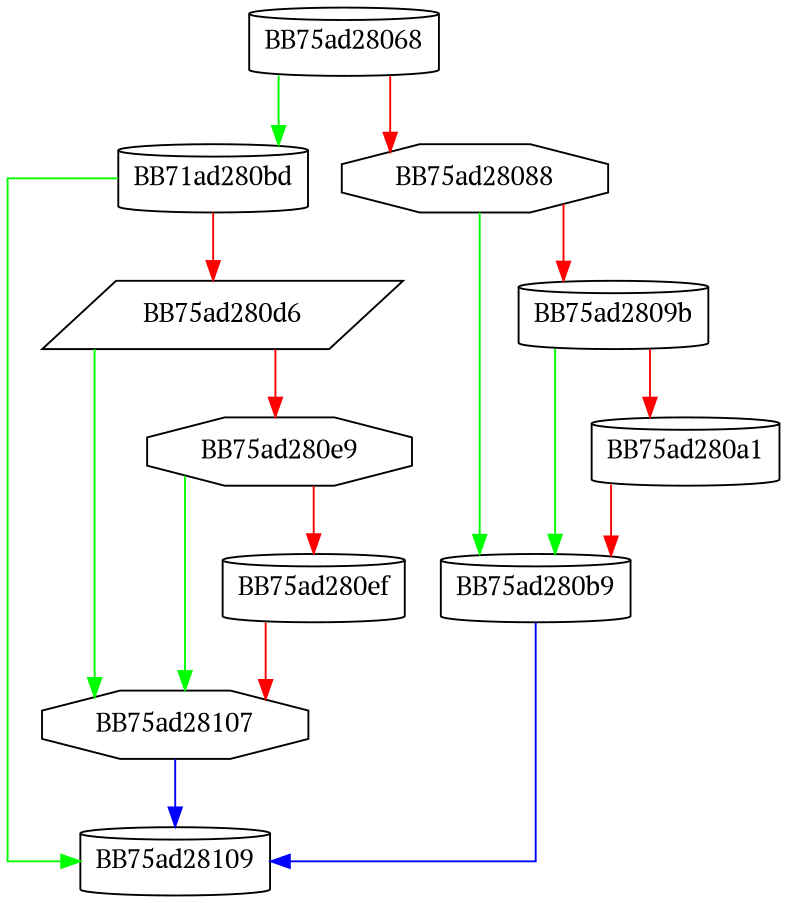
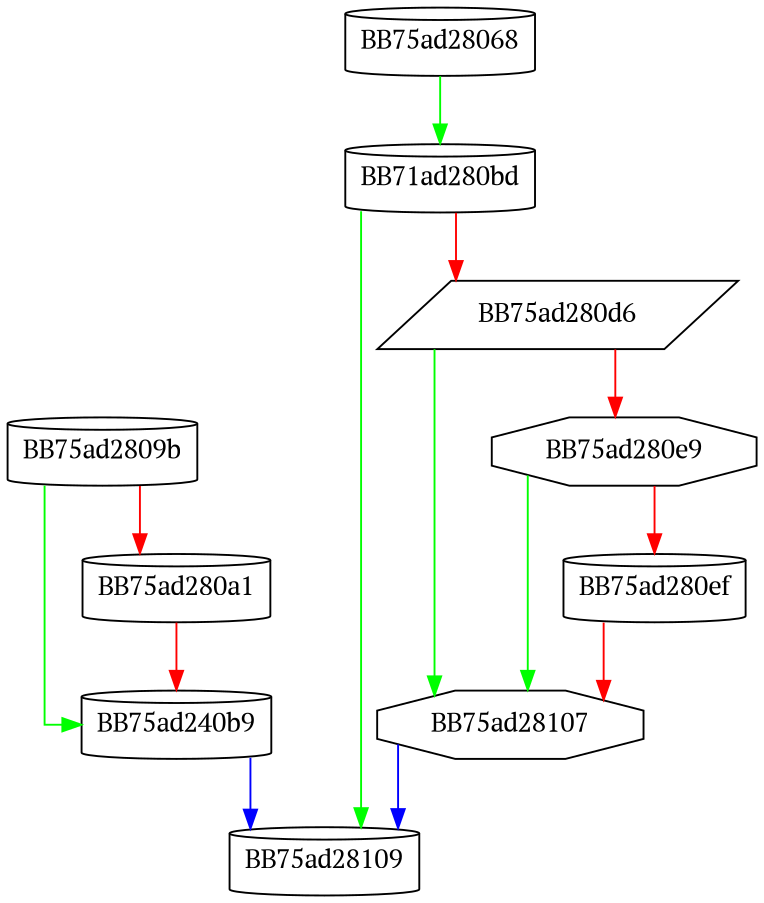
  digraph {
    fontname="PT Serif"
    splines=ortho
    node [fontname="PT Serif" shape=cylinder]
    edge [color=red fontname="PT Serif"]
    n1 [label=BB71ad280bd]
    BB75ad28068
-   BB75ad28088 [shape=octagon]
    BB75ad28109
    BB75ad280d6 [shape=parallelogram]
-   BB75ad280b9
+   BB75ad280b9 [label=BB75ad240b9]
    BB75ad2809b
    BB75ad28107 [shape=octagon]
    BB75ad280e9 [shape=octagon]
    BB75ad280a1
    BB75ad280ef
    n1 -> BB75ad28109 [color=green]
    n1 -> BB75ad280d6
    BB75ad28068 -> n1 [color=green]
-   BB75ad28068 -> BB75ad28088
-   BB75ad28088 -> BB75ad280b9 [color=green]
-   BB75ad28088 -> BB75ad2809b
    BB75ad280d6 -> BB75ad28107 [color=green]
    BB75ad280d6 -> BB75ad280e9
    BB75ad280b9 -> BB75ad28109 [color=blue]
    BB75ad2809b -> BB75ad280b9 [color=green]
    BB75ad2809b -> BB75ad280a1
    BB75ad28107 -> BB75ad28109 [color=blue]
    BB75ad280e9 -> BB75ad28107 [color=green]
    BB75ad280e9 -> BB75ad280ef
    BB75ad280a1 -> BB75ad280b9
    BB75ad280ef -> BB75ad28107
  }
